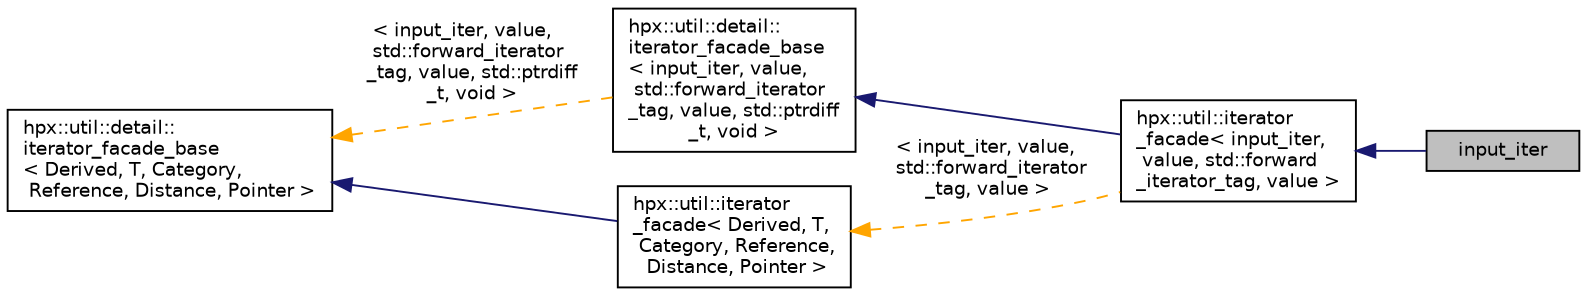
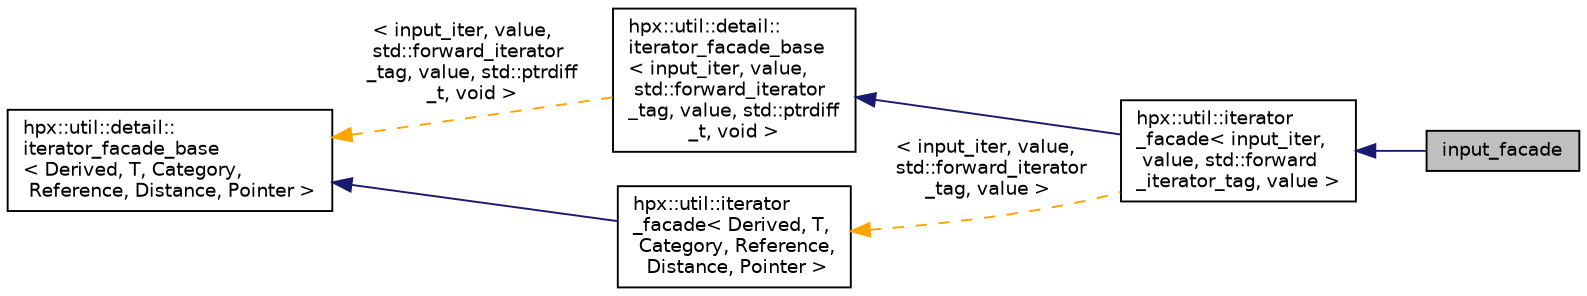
  digraph {
    rankdir=LR
    node [color=black fillcolor=white fontname=Helvetica fontsize=10 shape=record style=filled]
    edge [color=midnightblue dir=back fontname=Helvetica fontsize=10 labelfontname=Helvetica labelfontsize=10 style=solid]
-   n1 [fillcolor=grey75 fontcolor=black height=0.2 label=input_iter width=0.4]
+   n1 [fillcolor=grey75 fontcolor=black height=0.2 label=input_facade width=0.4]
    n2 [height=0.2 label="hpx::util::iterator\l_facade\< input_iter,\l value, std::forward\l_iterator_tag, value \>" width=0.4]
    n3 [height=0.2 label="hpx::util::detail::\literator_facade_base\l\< input_iter, value,\l std::forward_iterator\l_tag, value, std::ptrdiff\l_t, void \>" width=0.4]
    n4 [height=0.2 label="hpx::util::detail::\literator_facade_base\l\< Derived, T, Category,\l Reference, Distance, Pointer \>" width=0.4]
    n5 [height=0.2 label="hpx::util::iterator\l_facade\< Derived, T,\l Category, Reference,\l Distance, Pointer \>" width=0.4]
    n2 -> n1
    n3 -> n2
    n4 -> n3 [color=orange label=" \< input_iter, value,\l std::forward_iterator\l_tag, value, std::ptrdiff\l_t, void \>" style=dashed]
    n4 -> n5
    n5 -> n2 [color=orange label=" \< input_iter, value,\l std::forward_iterator\l_tag, value \>" style=dashed]
  }
